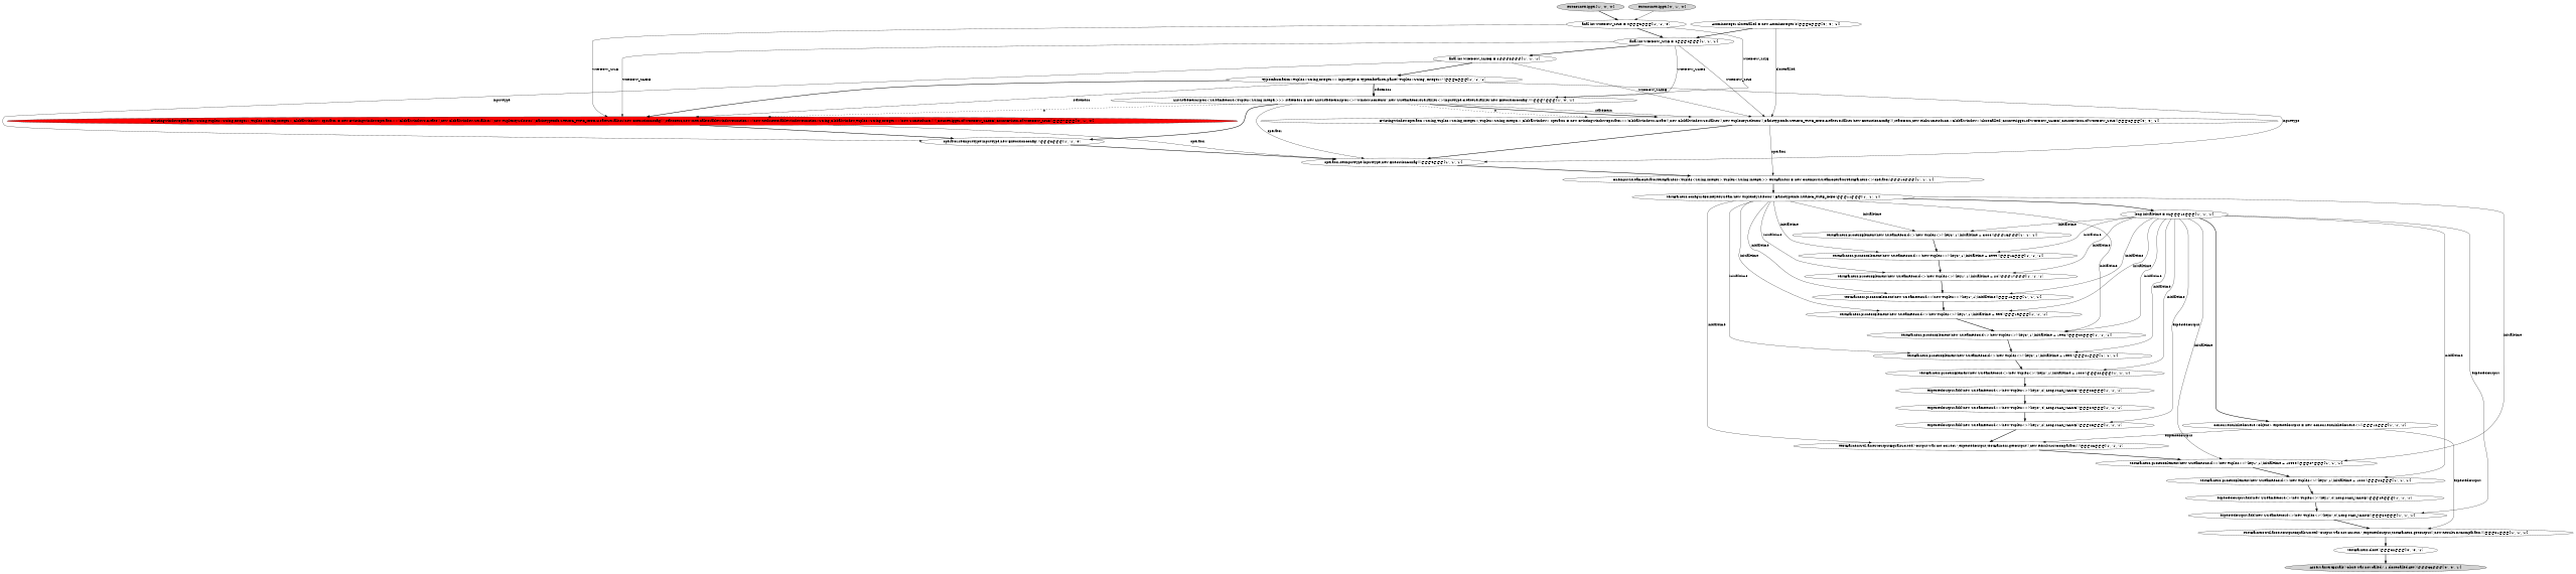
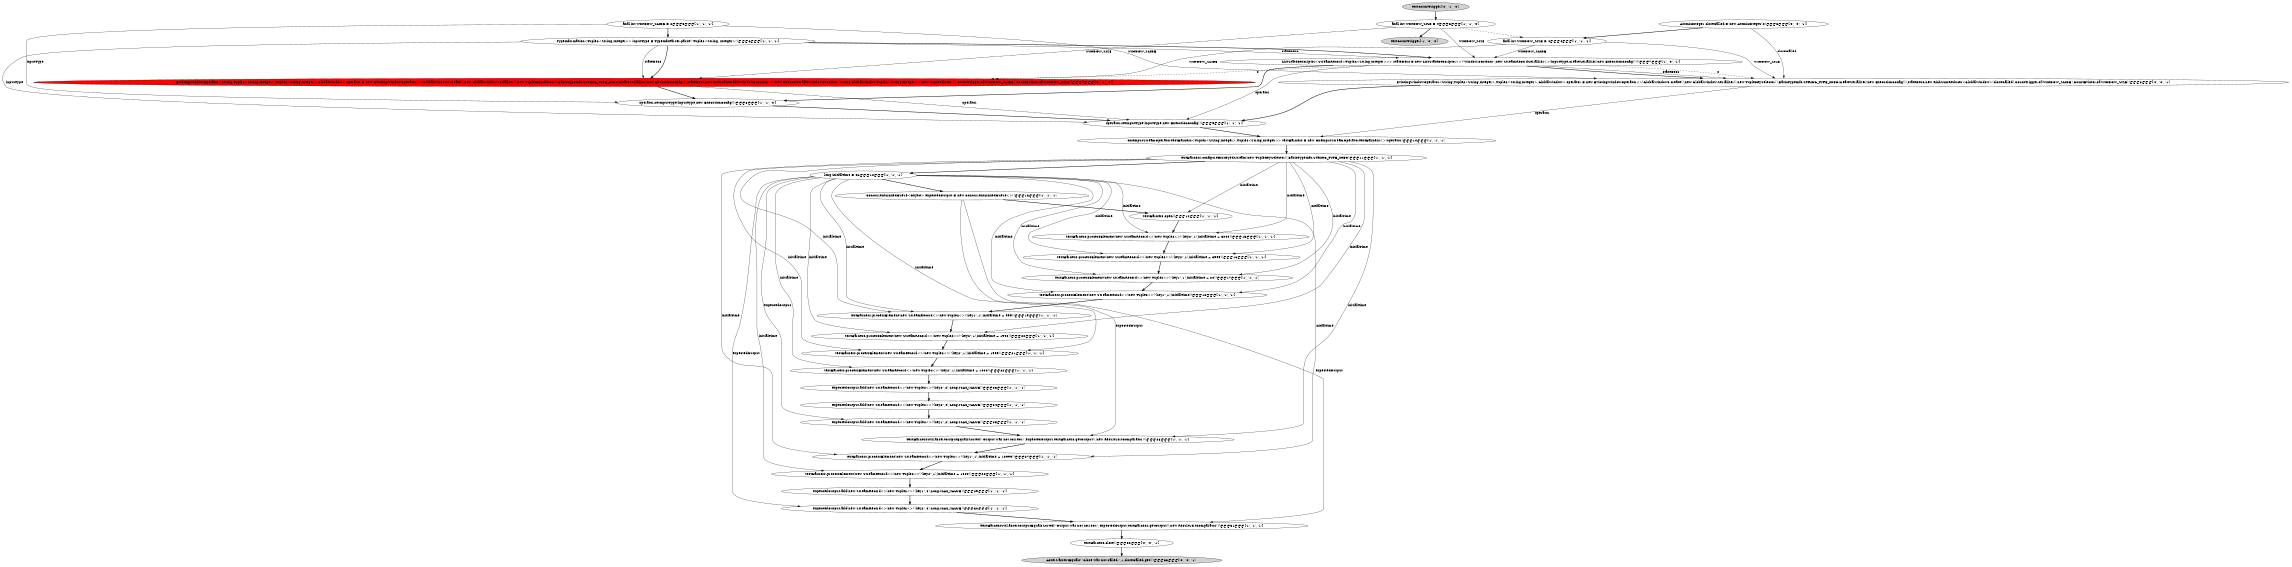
  digraph {
    node [fillcolor=white shape=ellipse style=filled]
    edge [style=solid]
    n1 [label="testHarness.processElement(new StreamRecord<>(new Tuple2<>(\"key2\",1),initialTime + 1000))@@@28@@@['1', '1', '1']"]
    n2 [label="expectedOutput.add(new StreamRecord<>(new Tuple2<>(\"key1\",4),Long.MAX_VALUE))@@@29@@@['1', '1', '1']"]
    n3 [label="expectedOutput.add(new StreamRecord<>(new Tuple2<>(\"key2\",4),Long.MAX_VALUE))@@@30@@@['1', '1', '1']"]
    n4 [fillcolor=lightgray label="Assert.assertEquals(\"Close was not called.\",1,closeCalled.get())@@@33@@@['0', '0', '1']"]
    n5 [label="TestHarnessUtil.assertOutputEqualsSorted(\"Output was not correct.\",expectedOutput,testHarness.getOutput(),new ResultSortComparator())@@@31@@@['1', '1', '1']"]
    n6 [label="testHarness.close()@@@32@@@['0', '0', '1']"]
    n7 [label="testHarness.processElement(new StreamRecord<>(new Tuple2<>(\"key2\",1),initialTime + 1000))@@@22@@@['1', '1', '1']"]
    n8 [label="expectedOutput.add(new StreamRecord<>(new Tuple2<>(\"key2\",2),Long.MAX_VALUE))@@@23@@@['1', '1', '1']"]
    n9 [label="expectedOutput.add(new StreamRecord<>(new Tuple2<>(\"key2\",4),Long.MAX_VALUE))@@@24@@@['1', '1', '1']"]
    n10 [label="expectedOutput.add(new StreamRecord<>(new Tuple2<>(\"key1\",2),Long.MAX_VALUE))@@@25@@@['1', '1', '1']"]
    n11 [label="TestHarnessUtil.assertOutputEqualsSorted(\"Output was not correct.\",expectedOutput,testHarness.getOutput(),new ResultSortComparator())@@@26@@@['1', '1', '1']"]
    n12 [label="testHarness.processElement(new StreamRecord<>(new Tuple2<>(\"key1\",1),initialTime + 10999))@@@27@@@['1', '1', '1']"]
    n13 [fillcolor=red label="EvictingWindowOperator<String,Tuple2<String,Integer>,Tuple2<String,Integer>,GlobalWindow> operator = new EvictingWindowOperator<>(GlobalWindows.create(),new GlobalWindow.Serializer(),new TupleKeySelector(),BasicTypeInfo.STRING_TYPE_INFO.createSerializer(new ExecutionConfig()),stateDesc,new InternalIterableWindowFunction<>(new ReduceIterableWindowFunction<String,GlobalWindow,Tuple2<String,Integer>>(new SumReducer())),CountTrigger.of(WINDOW_SLIDE),CountEvictor.of(WINDOW_SIZE))@@@7@@@['0', '1', '0']"]
    n14 [label="operator.setInputType(inputType,new ExecutionConfig())@@@9@@@['1', '1', '1']"]
    n15 [label="operator.setInputType(inputType,new ExecutionConfig())@@@8@@@['1', '1', '0']"]
    n16 [label="OneInputStreamOperatorTestHarness<Tuple2<String,Integer>,Tuple2<String,Integer>> testHarness = new OneInputStreamOperatorTestHarness<>(operator)@@@10@@@['1', '1', '1']"]
    n17 [label="testHarness.processElement(new StreamRecord<>(new Tuple2<>(\"key2\",1),initialTime + 1998))@@@20@@@['1', '1', '1']"]
    n18 [label="testHarness.processElement(new StreamRecord<>(new Tuple2<>(\"key2\",1),initialTime + 1999))@@@21@@@['1', '1', '1']"]
    n19 [label="EvictingWindowOperator<String,Tuple2<String,Integer>,Tuple2<String,Integer>,GlobalWindow> operator = new EvictingWindowOperator<>(GlobalWindows.create(),new GlobalWindow.Serializer(),new TupleKeySelector(),BasicTypeInfo.STRING_TYPE_INFO.createSerializer(new ExecutionConfig()),stateDesc,new RichSumReducer<GlobalWindow>(closeCalled),CountTrigger.of(WINDOW_SLIDE),CountEvictor.of(WINDOW_SIZE))@@@8@@@['0', '0', '1']"]
    n20 [label="testHarness.configureForKeyedStream(new TupleKeySelector(),BasicTypeInfo.STRING_TYPE_INFO)@@@11@@@['1', '1', '1']"]
    n21 [label="final int WINDOW_SIZE = 4@@@3@@@['1', '1', '0']"]
    n22 [label="final int WINDOW_SIZE = 4@@@4@@@['1', '1', '1']"]
    n23 [label="ListStateDescriptor<StreamRecord<Tuple2<String,Integer>>> stateDesc = new ListStateDescriptor<>(\"window-contents\",new StreamRecordSerializer<>(inputType.createSerializer(new ExecutionConfig())))@@@7@@@['1', '0', '1']"]
    n24 [label="final int WINDOW_SLIDE = 2@@@5@@@['1', '1', '1']"]
    n25 [label="TypeInformation<Tuple2<String,Integer>> inputType = TypeInfoParser.parse(\"Tuple2<String, Integer>\")@@@6@@@['1', '1', '1']"]
+   n26 [label="testHarness.open()@@@14@@@['1', '1', '1']"]
    n27 [label="testHarness.processElement(new StreamRecord<>(new Tuple2<>(\"key2\",1),initialTime + 3000))@@@15@@@['1', '1', '1']"]
    n28 [label="testHarness.processElement(new StreamRecord<>(new Tuple2<>(\"key2\",1),initialTime + 3999))@@@16@@@['1', '1', '1']"]
    n29 [label="testHarness.processElement(new StreamRecord<>(new Tuple2<>(\"key1\",1),initialTime + 20))@@@17@@@['1', '1', '1']"]
    n30 [label="testHarness.processElement(new StreamRecord<>(new Tuple2<>(\"key1\",1),initialTime))@@@18@@@['1', '1', '1']"]
    n31 [label="testHarness.processElement(new StreamRecord<>(new Tuple2<>(\"key1\",1),initialTime + 999))@@@19@@@['1', '1', '1']"]
    n32 [label="long initialTime = 0L@@@12@@@['1', '1', '1']"]
    n33 [fillcolor=lightgray label="testCountTrigger['1', '0', '0']"]
    n34 [label="ConcurrentLinkedQueue<Object> expectedOutput = new ConcurrentLinkedQueue<>()@@@13@@@['1', '1', '1']"]
    n35 [fillcolor=lightgray label="testCountTrigger['0', '1', '0']"]
    n36 [label="AtomicInteger closeCalled = new AtomicInteger(0)@@@3@@@['0', '0', '1']"]
    n1 -> n2 [style=bold]
    n2 -> n3 [style=bold]
    n3 -> n5 [style=bold]
    n5 -> n6 [style=bold]
    n6 -> n4 [style=bold]
    n7 -> n8 [style=bold]
    n8 -> n9 [style=bold]
    n9 -> n10 [style=bold]
    n10 -> n11 [style=bold]
    n11 -> n12 [style=bold]
    n12 -> n1 [style=bold]
    n13 -> n14 [label=operator]
    n13 -> n15 [style=bold]
    n14 -> n16 [style=bold]
    n15 -> n14 [style=bold]
    n16 -> n20 [style=bold]
    n17 -> n18 [style=bold]
    n18 -> n7 [style=bold]
    n19 -> n14 [style=bold]
    n19 -> n16 [label=operator]
    n20 -> n11 [label=initialTime]
    n20 -> n12 [label=initialTime]
    n20 -> n17 [label=initialTime]
    n20 -> n18 [label=initialTime]
+   n20 -> n26 [label=initialTime]
    n20 -> n27 [label=initialTime]
    n20 -> n28 [label=initialTime]
    n20 -> n29 [label=initialTime]
    n20 -> n30 [label=initialTime]
    n20 -> n31 [label=initialTime]
    n20 -> n32 [style=bold]
    n21 -> n13 [label=WINDOW_SIZE]
-   n21 -> n22 [style=bold]
+   n21 -> n22 [style=dashed]
    n21 -> n23 [label=WINDOW_SIZE]
    n22 -> n13 [label=WINDOW_SLIDE]
    n22 -> n19 [label=WINDOW_SIZE]
    n22 -> n23 [label=WINDOW_SLIDE]
-   n22 -> n24 [style=bold]
    n23 -> n13 [label=0 style=dashed]
    n23 -> n14 [label=operator]
    n23 -> n15 [style=bold]
    n23 -> n19 [style=bold]
    n23 -> n19 [label=stateDesc]
    n23 -> n19 [label=0 style=dashed]
    n24 -> n15 [label=inputType]
    n24 -> n19 [label=WINDOW_SLIDE]
    n24 -> n25 [style=bold]
    n25 -> n13 [style=bold]
    n25 -> n13 [label=stateDesc]
    n25 -> n14 [label=inputType]
    n25 -> n23 [label=stateDesc]
    n25 -> n23 [style=bold]
+   n26 -> n27 [style=bold]
    n27 -> n28 [style=bold]
    n28 -> n29 [style=bold]
    n29 -> n30 [style=bold]
    n30 -> n31 [style=bold]
    n31 -> n17 [style=bold]
    n32 -> n1 [label=initialTime]
    n32 -> n3 [label=expectedOutput]
    n32 -> n7 [label=initialTime]
    n32 -> n10 [label=expectedOutput]
    n32 -> n12 [label=initialTime]
    n32 -> n17 [label=initialTime]
    n32 -> n18 [label=initialTime]
    n32 -> n27 [label=initialTime]
    n32 -> n28 [label=initialTime]
    n32 -> n29 [label=initialTime]
    n32 -> n30 [label=initialTime]
    n32 -> n31 [label=initialTime]
    n32 -> n34 [style=bold]
-   n33 -> n21 [style=bold]
+   n21 -> n33 [style=bold]
    n34 -> n5 [label=expectedOutput]
    n34 -> n11 [label=expectedOutput]
-   n35 -> n21
+   n34 -> n26 [style=bold]
+   n35 -> n21 [style=bold]
    n36 -> n19 [label=closeCalled]
    n36 -> n22 [style=bold]
  }
